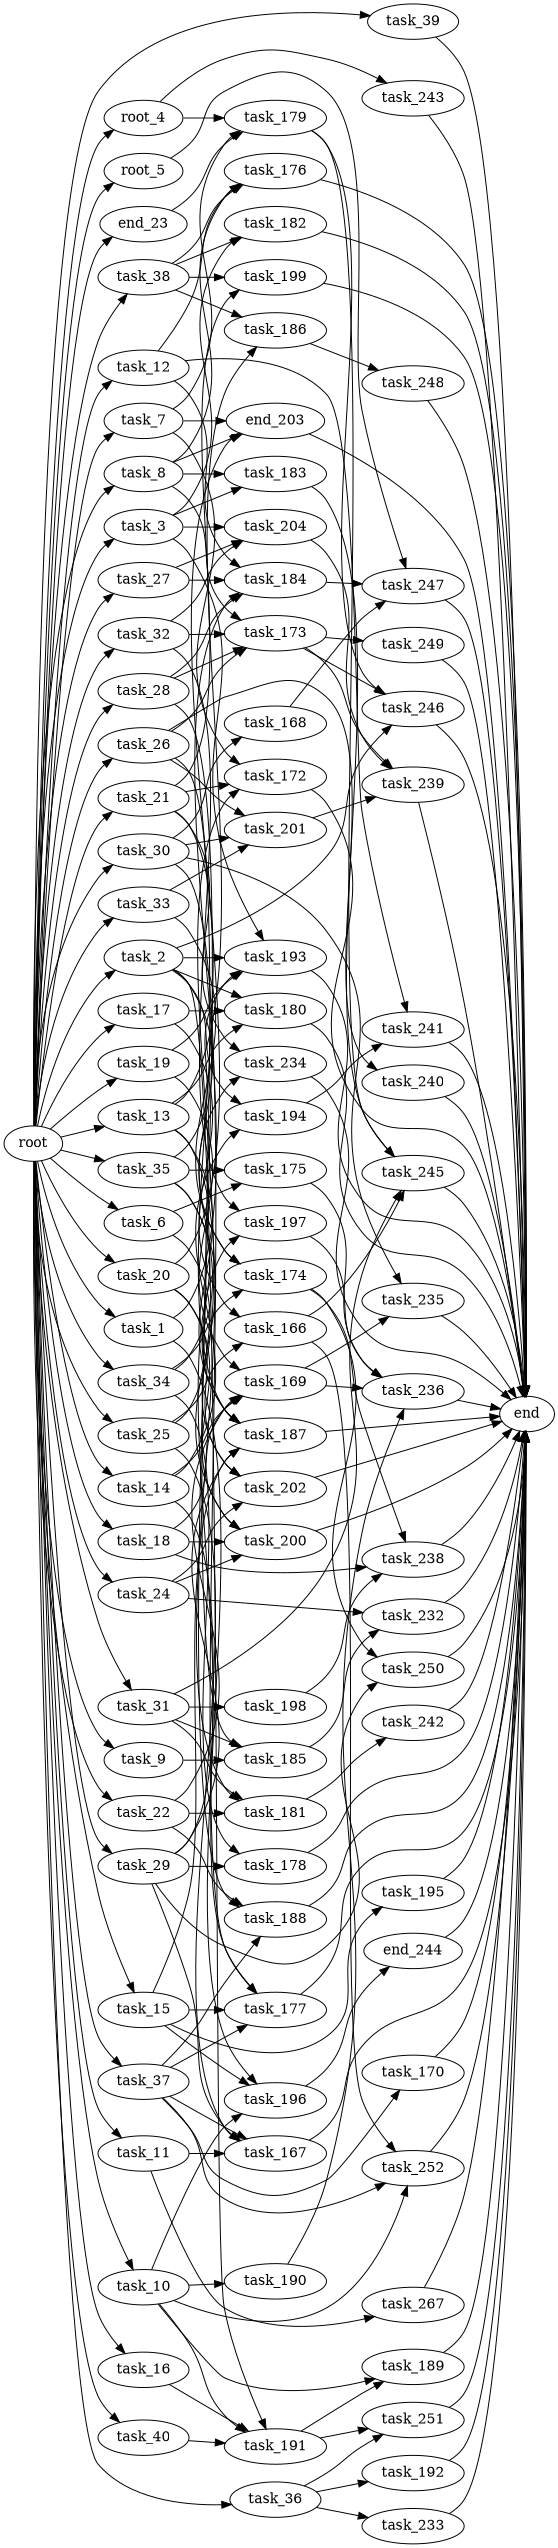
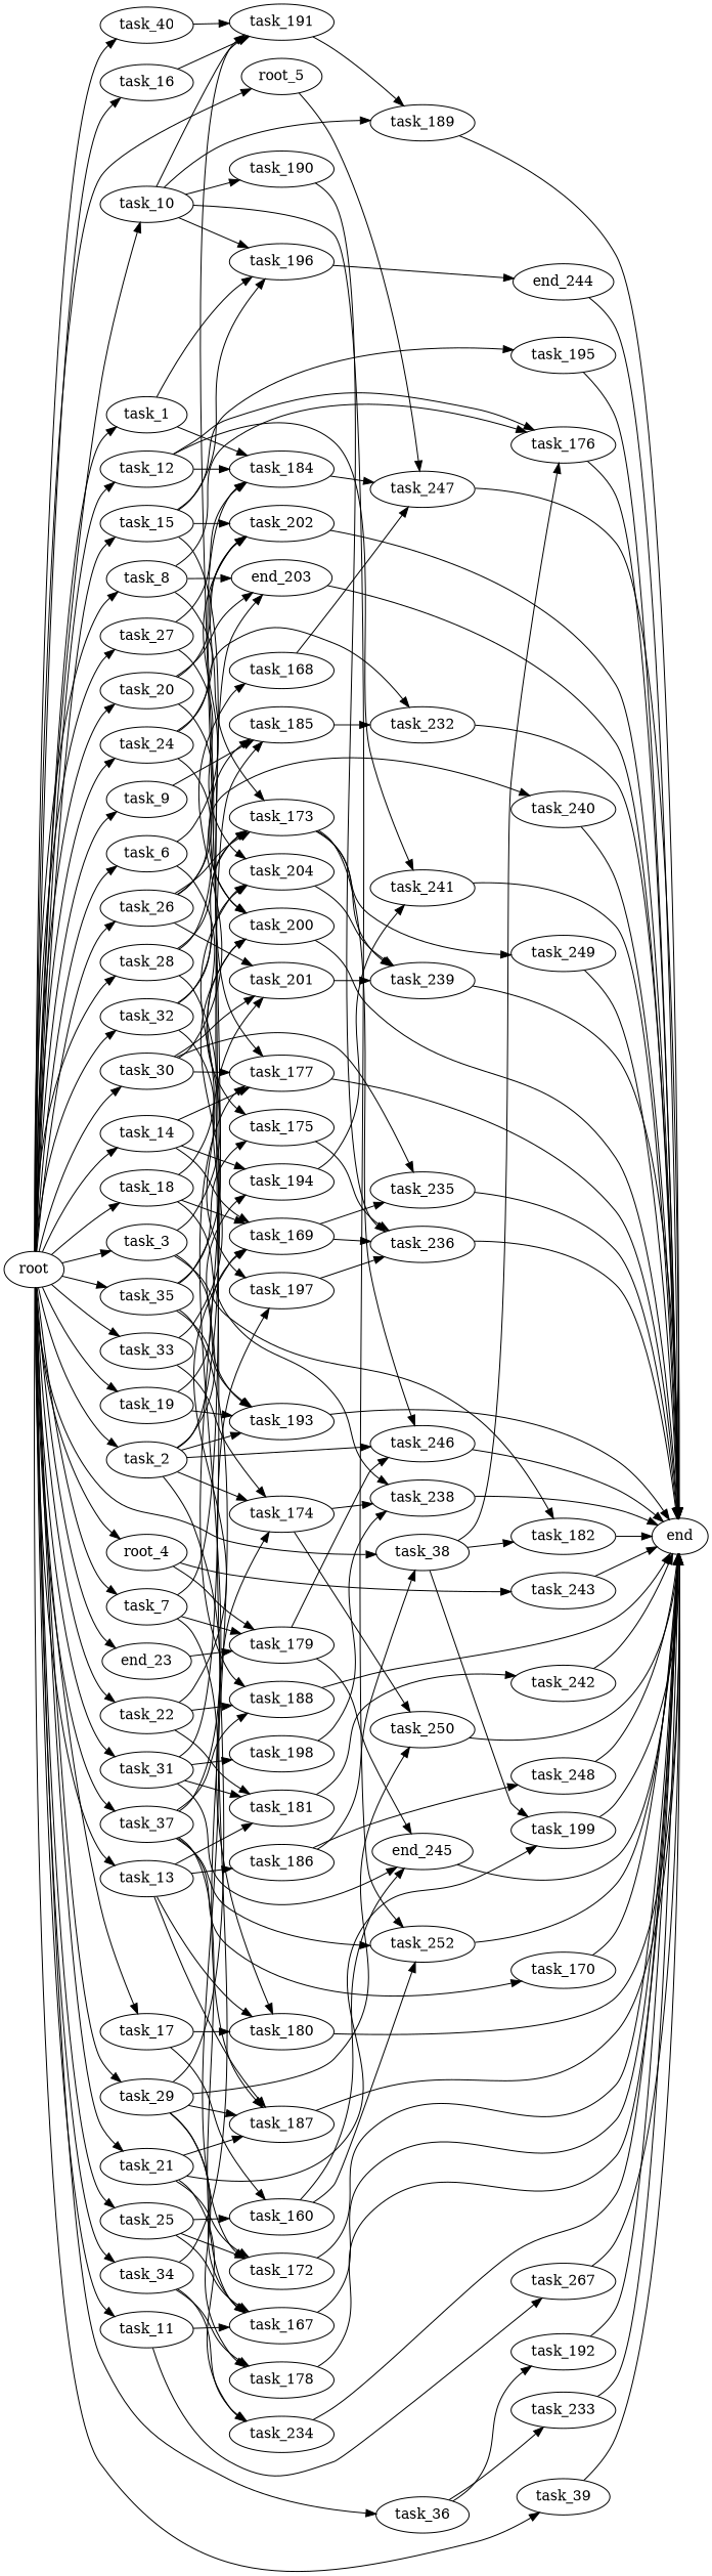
  digraph {
    rankdir=LR
    root
    task_1
    task_2
    task_3
    n5 [label=root_4]
    n6 [label=root_5]
    task_6
    task_7
    task_8
    task_9
    task_10
    task_11
    task_12
    task_13
    task_14
    task_15
    task_16
    task_17
    task_18
    task_19
    task_20
    task_21
    task_22
    n24 [label=end_23]
    task_24
    task_25
    task_26
    task_27
    task_28
    task_29
    task_30
    task_31
    task_32
    task_33
    task_34
    task_35
    task_36
    task_37
    task_38
    task_39
    task_40
    task_184
    task_196
    task_174
    task_180
    task_191
    task_193
    task_194
    task_246
    task_182
-   task_183
    task_204
    task_179
    task_243
    task_247
    task_175
    task_202
    task_172
    n59 [label=end_203]
    task_173
    task_176
    task_185
    task_189
    task_190
    task_252
    task_167
    n67 [label=task_267]
    task_241
    task_181
    task_186
    task_187
    task_169
    task_177
    task_195
-   task_166
+   task_166 [label=task_160]
    task_200
    task_238
    task_199
    task_234
    task_188
    task_232
    task_201
    task_240
    task_178
    task_197
    task_250
    task_168
    task_235
    task_198
-   task_245
+   task_245 [label=end_245]
    task_192
    task_233
-   task_251
    task_170
    end
    n96 [label=end_244]
    task_239
    task_236
    task_249
    task_242
    task_248
    root -> task_1
    root -> task_2
    root -> task_3
    root -> n5
    root -> n6
    root -> task_6
    root -> task_7
    root -> task_8
    root -> task_9
    root -> task_10
    root -> task_11
    root -> task_12
    root -> task_13
    root -> task_14
    root -> task_15
    root -> task_16
    root -> task_17
    root -> task_18
    root -> task_19
    root -> task_20
    root -> task_21
    root -> task_22
    root -> n24
    root -> task_24
    root -> task_25
    root -> task_26
    root -> task_27
    root -> task_28
    root -> task_29
    root -> task_30
    root -> task_31
    root -> task_32
    root -> task_33
    root -> task_34
    root -> task_35
    root -> task_36
    root -> task_37
    root -> task_38
    root -> task_39
    root -> task_40
    task_1 -> task_184
    task_1 -> task_196
    task_2 -> task_174
    task_2 -> task_180
    task_2 -> task_191
    task_2 -> task_193
    task_2 -> task_194
    task_2 -> task_246
    task_3 -> task_193
    task_3 -> task_182
-   task_3 -> task_183
    task_3 -> task_204
    n5 -> task_179
    n5 -> task_243
    n6 -> task_247
    task_6 -> task_175
    task_6 -> task_202
    task_7 -> task_179
    task_7 -> task_172
    task_7 -> n59
-   task_8 -> task_183
    task_8 -> n59
    task_8 -> task_173
    task_8 -> task_176
    task_9 -> task_185
    task_10 -> task_196
    task_10 -> task_191
    task_10 -> task_189
    task_10 -> task_190
    task_10 -> task_252
    task_11 -> task_167
    task_11 -> n67
    task_12 -> task_184
    task_12 -> task_176
    task_12 -> task_241
    task_13 -> task_180
    task_13 -> task_181
    task_13 -> task_186
    task_13 -> task_187
    task_14 -> task_194
    task_14 -> task_169
    task_14 -> task_177
    task_15 -> task_196
-   task_15 -> task_187
+   task_15 -> task_202
    task_15 -> task_177
    task_15 -> task_195
    task_16 -> task_191
    task_17 -> task_180
    task_17 -> task_166
    task_18 -> task_169
    task_18 -> task_200
    task_18 -> task_238
    task_19 -> task_193
    task_19 -> task_169
    task_20 -> task_202
    task_20 -> n59
    task_20 -> task_200
    task_21 -> task_172
    task_21 -> task_187
    task_21 -> task_199
    task_21 -> task_234
    task_22 -> task_181
    task_22 -> task_169
    task_22 -> task_188
    n24 -> task_179
    task_24 -> task_202
    task_24 -> task_200
    task_24 -> task_232
    task_25 -> task_172
    task_25 -> task_167
    task_25 -> task_166
    task_26 -> task_173
    task_26 -> task_185
    task_26 -> task_201
    task_26 -> task_240
    task_27 -> task_184
    task_27 -> task_204
    task_28 -> task_184
    task_28 -> task_173
    task_28 -> task_188
    task_29 -> task_167
    task_29 -> task_187
    task_29 -> task_178
    task_29 -> task_197
    task_29 -> task_250
    task_30 -> task_177
    task_30 -> task_201
    task_30 -> task_168
    task_30 -> task_235
    task_31 -> task_185
    task_31 -> task_181
    task_31 -> task_198
    task_31 -> task_245
    task_32 -> task_204
    task_32 -> task_173
    task_32 -> task_197
    task_33 -> task_174
    task_33 -> task_201
    task_34 -> task_174
    task_34 -> task_234
    task_34 -> task_178
    task_35 -> task_193
    task_35 -> task_175
    task_35 -> task_187
    task_35 -> task_200
    task_36 -> task_192
    task_36 -> task_233
-   task_36 -> task_251
    task_37 -> task_252
    task_37 -> task_167
    task_37 -> task_177
    task_37 -> task_188
    task_37 -> task_170
    task_38 -> task_182
    task_38 -> task_176
-   task_38 -> task_186
+   task_186 -> task_38
    task_38 -> task_199
    task_39 -> end
    task_40 -> task_191
    task_184 -> task_247
    task_196 -> n96
    task_174 -> task_238
    task_174 -> task_250
    task_180 -> end
    task_191 -> task_189
-   task_191 -> task_251
    task_193 -> end
    task_194 -> task_241
    task_246 -> end
    task_182 -> end
-   task_183 -> task_245
    task_204 -> task_239
    task_179 -> task_246
    task_179 -> task_245
    task_243 -> end
    task_247 -> end
    task_175 -> task_236
    task_202 -> end
    task_172 -> end
    n59 -> end
    task_173 -> task_246
    task_173 -> task_239
    task_173 -> task_249
    task_176 -> end
    task_185 -> task_232
    task_189 -> end
    task_190 -> task_236
    task_252 -> end
    task_167 -> end
    n67 -> end
    task_241 -> end
    task_181 -> task_242
    task_186 -> task_248
    task_187 -> end
    task_169 -> task_235
    task_169 -> task_236
    task_177 -> end
    task_195 -> end
    task_166 -> task_252
    task_166 -> task_245
    task_200 -> end
    task_238 -> end
    task_199 -> end
    task_234 -> end
    task_188 -> end
    task_232 -> end
    task_201 -> task_239
    task_240 -> end
    task_178 -> end
    task_197 -> task_236
    task_250 -> end
    task_168 -> task_247
    task_235 -> end
    task_198 -> task_238
    task_245 -> end
    task_192 -> end
    task_233 -> end
-   task_251 -> end
    task_170 -> end
    n96 -> end
    task_239 -> end
    task_236 -> end
    task_249 -> end
    task_242 -> end
    task_248 -> end
  }
